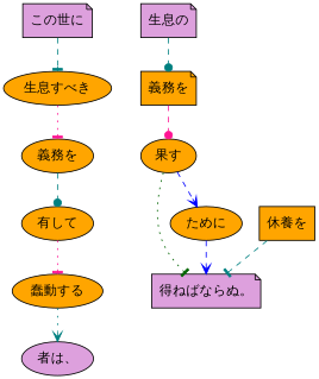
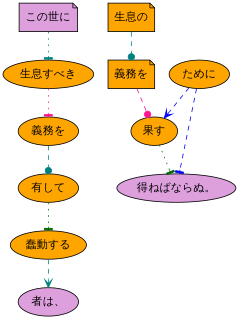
  digraph {
    fontname="Patrick Hand"
    node [fillcolor=orange fontname="Patrick Hand" shape=ellipse style=filled]
    edge [arrowhead=tee color=teal fontname="Patrick Hand" style=dashed]
    n1 [fillcolor=plum label="この世に" shape=note]
    n2 [label="生息すべき"]
    n3 [label="義務を"]
    n4 [label="有して"]
    n5 [label="蠢動する"]
    n6 [fillcolor=plum label="者は、"]
-   n7 [fillcolor=plum label="得ねばならぬ。" shape=note]
-   n8 [fillcolor=plum label="生息の" shape=note]
+   n7 [fillcolor=plum label="得ねばならぬ。"]
+   n8 [label="生息の" shape=note]
    n9 [label="義務を" shape=note]
    n10 [label="果す"]
    n11 [label="ために"]
-   n12 [label="休養を" shape=box]
-   n1 -> n2
+   n1 -> n2 [style=dotted]
    n2 -> n3 [color=deeppink style=dotted]
    n3 -> n4 [arrowhead=dot]
-   n4 -> n5 [color=deeppink style=dotted]
-   n5 -> n6 [arrowhead=vee style=dotted]
+   n4 -> n5 [color=darkgreen style=dotted]
+   n5 -> n6 [arrowhead=vee]
    n8 -> n9 [arrowhead=dot]
    n9 -> n10 [arrowhead=dot color=deeppink]
    n10 -> n7 [color=darkgreen style=dotted]
-   n10 -> n11 [arrowhead=vee color=blue]
-   n11 -> n7 [arrowhead=vee color=blue]
-   n12 -> n7
+   n11 -> n10 [arrowhead=vee color=blue]
+   n11 -> n7 [color=blue]
  }
